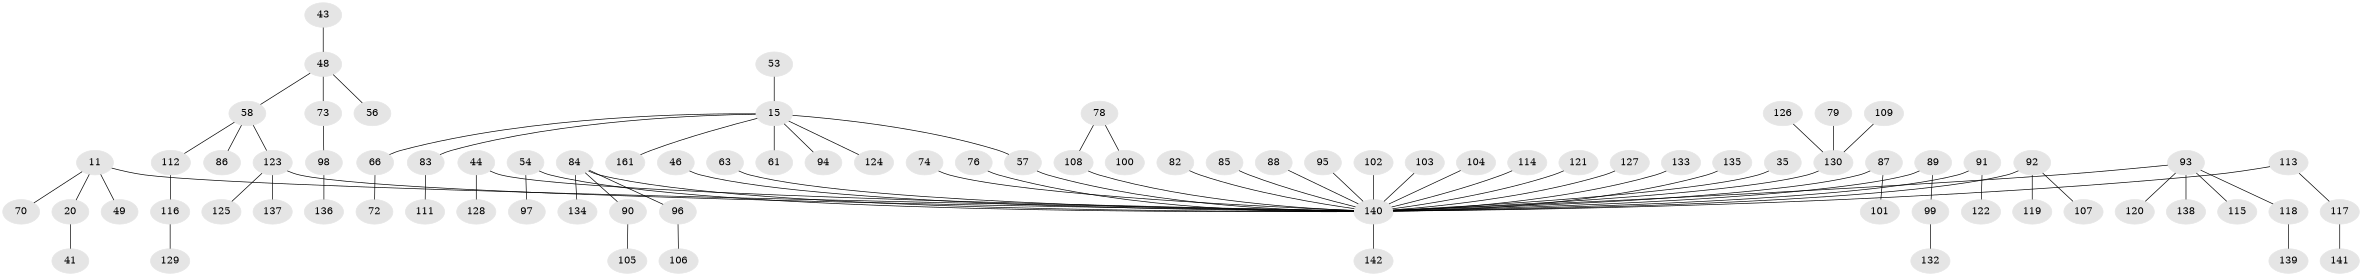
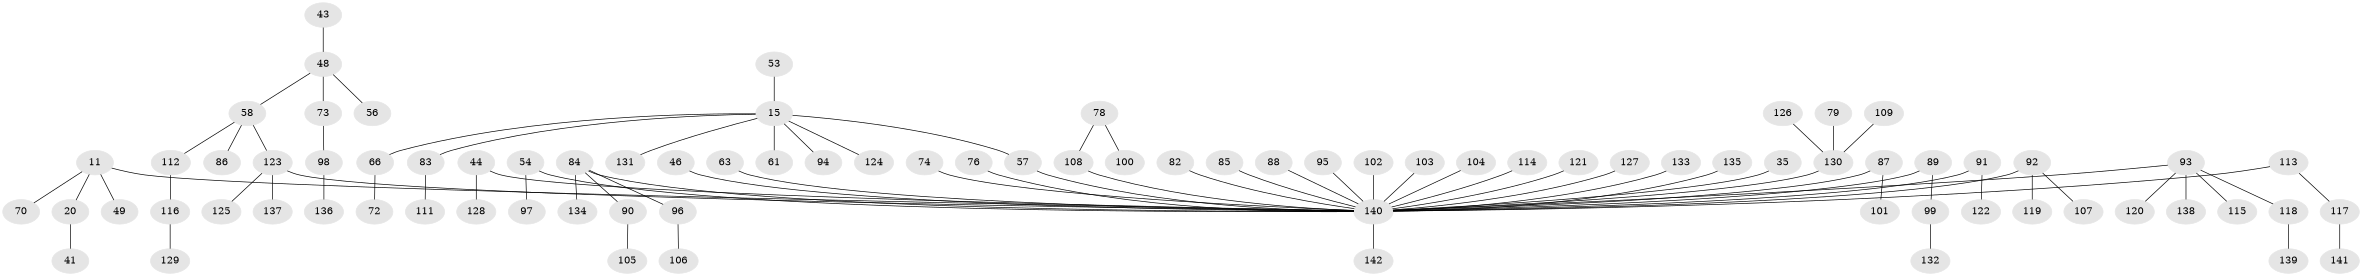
  graph {
    node [color=gray90 style=filled]
    11
    20
    49
    70
    140 [super="+69+81+110+60"]
    41
    142
    35
    48 [super="+27"]
    56
    58 [super="+25+39"]
    73
    43
    44
    128
    46
    86
    112
    123 [super="+9+52"]
    98
    n21 [label=15 super="+36+29+40"]
    57 [super="+4"]
    61
    66
    83
    94
    124
-   131 [label=161]
+   131
    53
    54
    97
    72
    111
    116
    125
    137
    63
    136
    74
    76
    78
    100
    108 [super="+71"]
    130 [super="+68"]
    79
    82
    84 [super="+10+14+19+31+50+65+51+75"]
    90
    96
    134
    105
    106
    85
    87
    101
    88
    89
    99
    132
    91
    122
    92 [super="+62"]
    119
    107
    93 [super="+77"]
    115
    118
    120
    138
    139
    95
    102
    103
    104
    109
    129
    113
    117
    141
    114
    121
    126
    127
    133
    135
    11 -- 20
    11 -- 49
    11 -- 70
    11 -- 140
    20 -- 41
    140 -- 142
    35 -- 140
    48 -- 56
    48 -- 58
    48 -- 73
    58 -- 86
    58 -- 112
    58 -- 123
    73 -- 98
    43 -- 48
    44 -- 140
    44 -- 128
    46 -- 140
    112 -- 116
    123 -- 140
    123 -- 125
    123 -- 137
    98 -- 136
    n21 -- 57
    n21 -- 61
    n21 -- 66
    n21 -- 83
    n21 -- 94
    n21 -- 124
    n21 -- 131
    57 -- 140
    66 -- 72
    83 -- 111
    53 -- n21
    54 -- 140
    54 -- 97
    116 -- 129
    63 -- 140
    74 -- 140
    76 -- 140
    78 -- 100
    78 -- 108
    108 -- 140
    130 -- 140
    79 -- 130
    82 -- 140
    84 -- 140
    84 -- 90
    84 -- 96
    84 -- 134
    90 -- 105
    96 -- 106
    85 -- 140
    87 -- 140
    87 -- 101
    88 -- 140
    89 -- 140
    89 -- 99
    99 -- 132
    91 -- 140
    91 -- 122
    92 -- 140
    92 -- 119
    92 -- 107
    93 -- 140
    93 -- 115
    93 -- 118
    93 -- 120
    93 -- 138
    118 -- 139
    95 -- 140
    102 -- 140
    103 -- 140
    104 -- 140
    109 -- 130
    113 -- 140
    113 -- 117
    117 -- 141
    114 -- 140
    121 -- 140
    126 -- 130
    127 -- 140
    133 -- 140
    135 -- 140
  }
